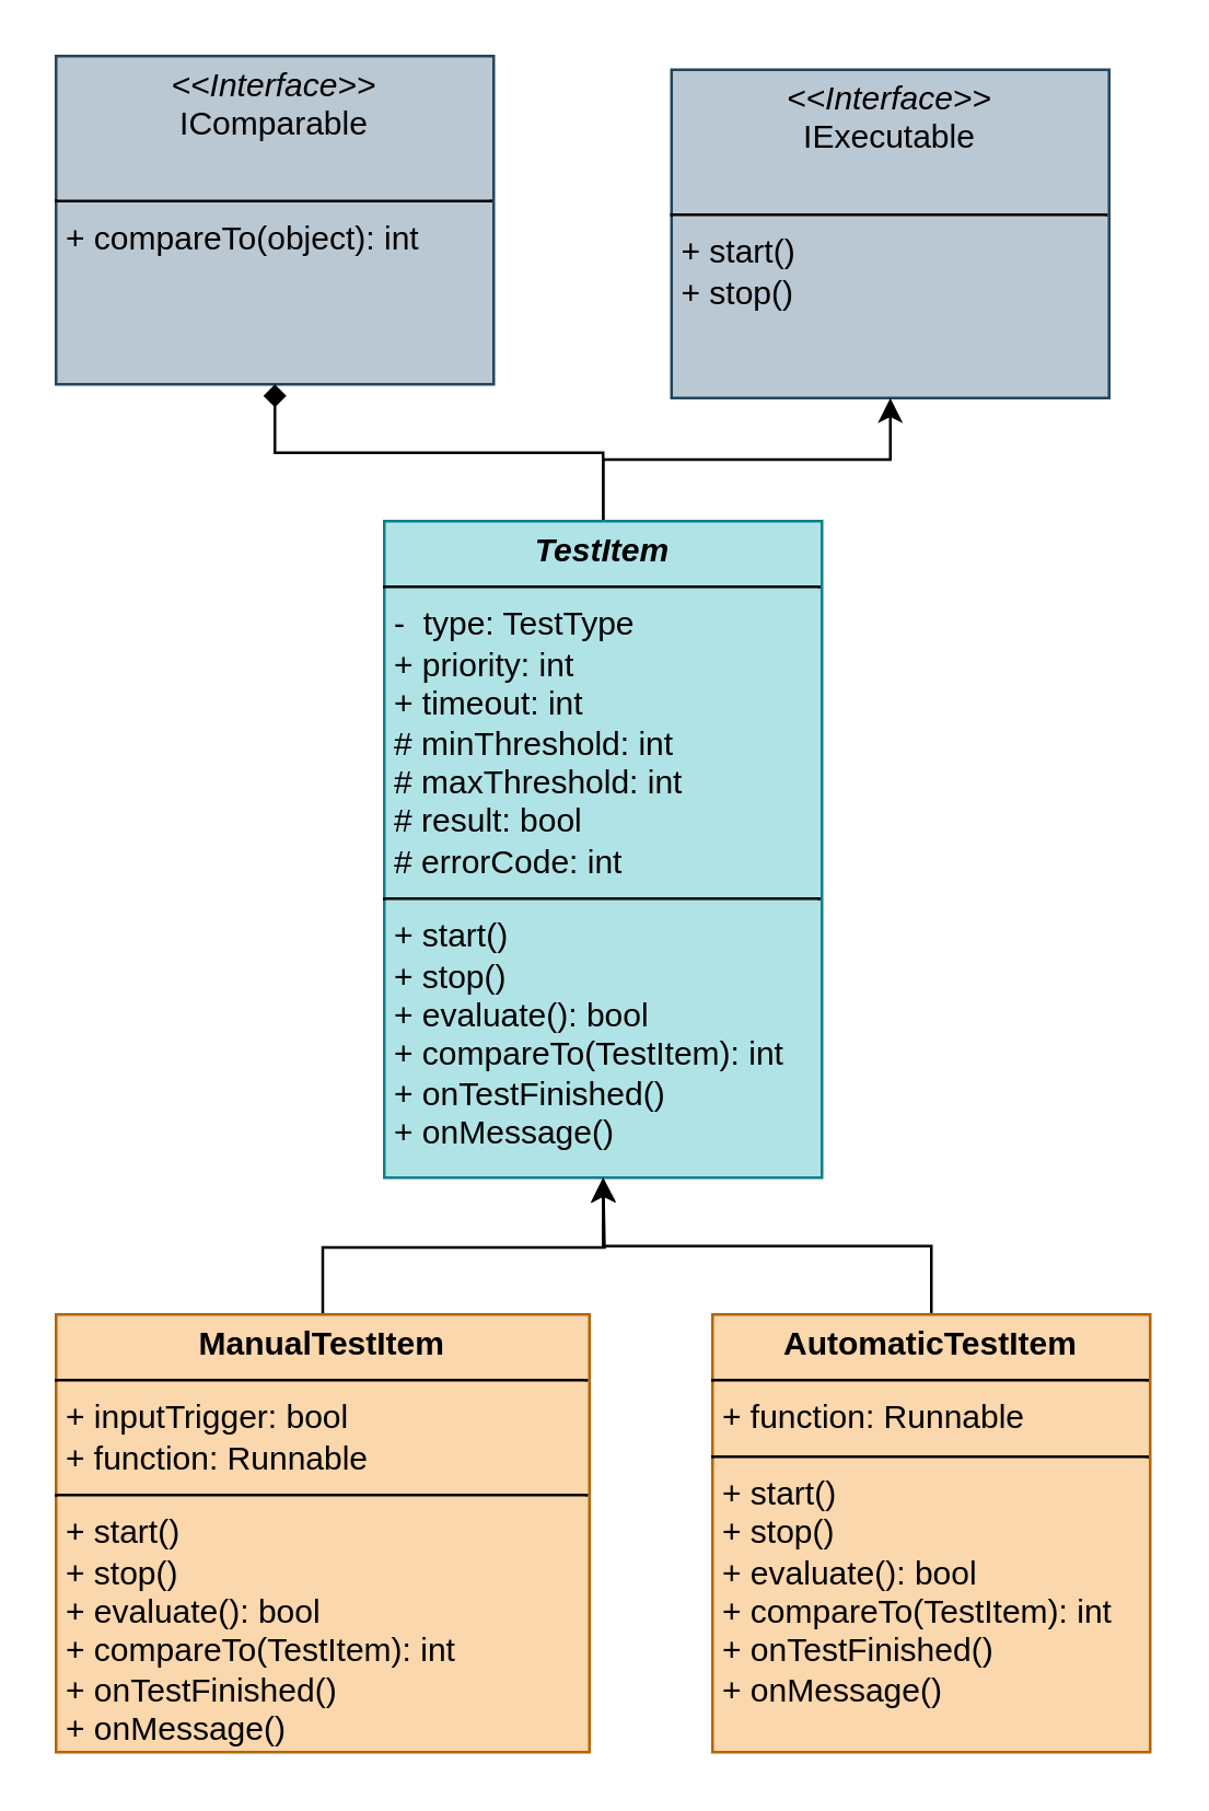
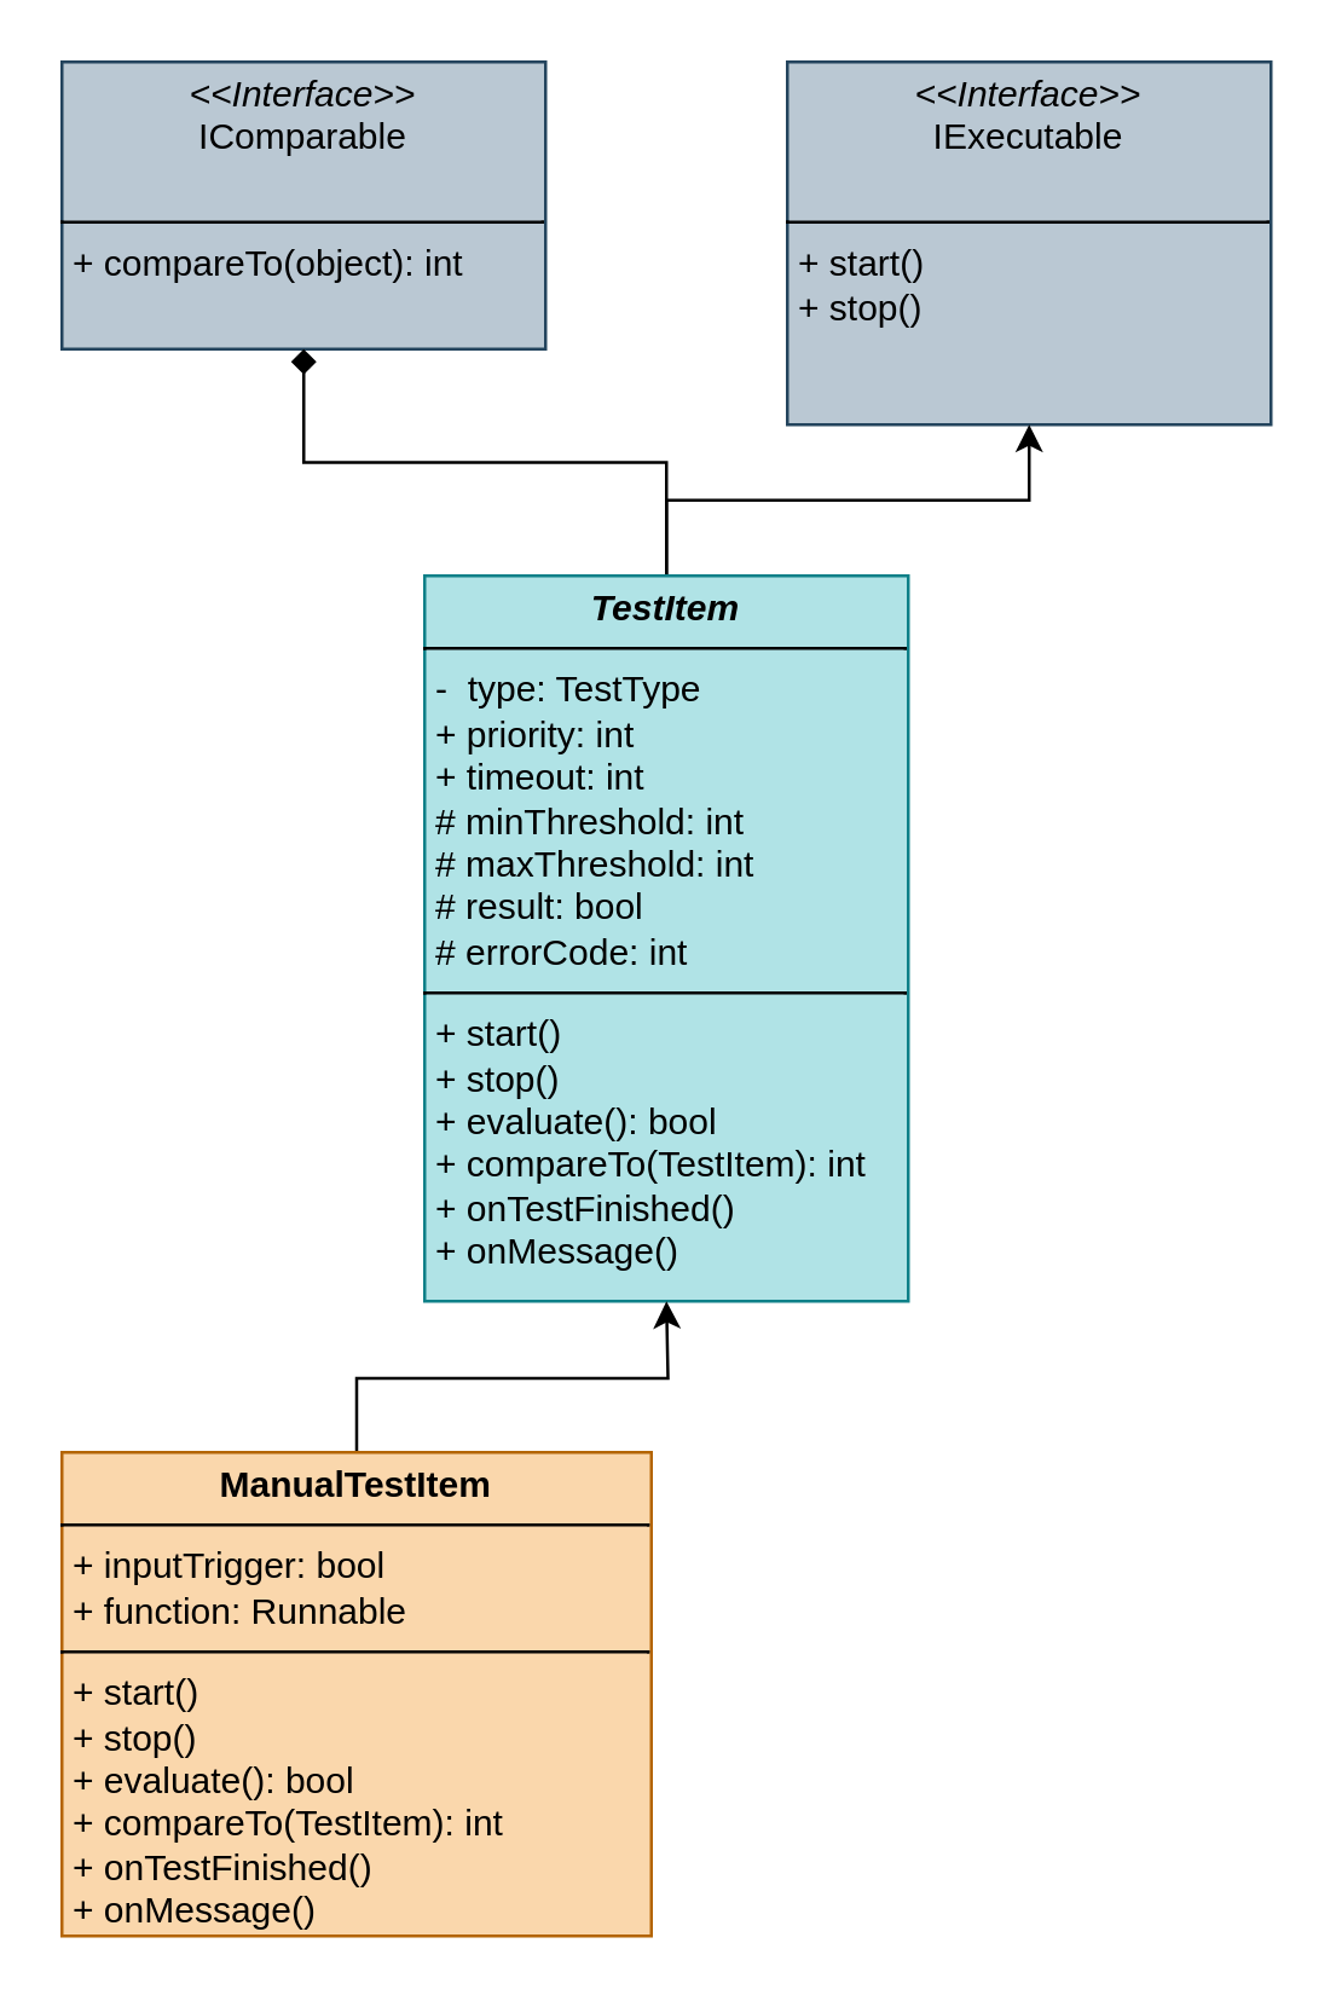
  <mxCell id="0" />
  <mxCell id="1" parent="0" />
- <mxCell id="2" value="&lt;p style=&quot;margin:0px;margin-top:4px;text-align:center;&quot;&gt;&lt;i&gt;&amp;lt;&amp;lt;Interface&amp;gt;&amp;gt;&lt;/i&gt;&lt;br&gt;IComparable&lt;br&gt;&lt;/p&gt;&lt;p style=&quot;margin:0px;margin-left:4px;&quot;&gt;&lt;br&gt;&lt;/p&gt;&lt;hr size=&quot;1&quot; style=&quot;border-style:solid;&quot;&gt;&lt;p style=&quot;margin:0px;margin-left:4px;&quot;&gt;+ compareTo(object): int&lt;br&gt;&lt;/p&gt;" style="verticalAlign=top;align=left;overflow=fill;html=1;whiteSpace=wrap;fillColor=#bac8d3;strokeColor=#23445d;rounded=0;" parent="1" vertex="1"><mxGeometry x="20" y="20" width="160" height="120" as="geometry" /></mxCell>
- <mxCell id="3" value="&lt;p style=&quot;margin:0px;margin-top:4px;text-align:center;&quot;&gt;&lt;i&gt;&amp;lt;&amp;lt;Interface&amp;gt;&amp;gt;&lt;/i&gt;&lt;br&gt;IExecutable&lt;br&gt;&lt;/p&gt;&lt;p style=&quot;margin:0px;margin-left:4px;&quot;&gt;&lt;br&gt;&lt;/p&gt;&lt;hr size=&quot;1&quot; style=&quot;border-style:solid;&quot;&gt;&lt;p style=&quot;margin:0px;margin-left:4px;&quot;&gt;+ start()&lt;br&gt;&lt;/p&gt;&lt;p style=&quot;margin:0px;margin-left:4px;&quot;&gt;+ stop()&lt;/p&gt;" style="verticalAlign=top;align=left;overflow=fill;html=1;whiteSpace=wrap;fillColor=#bac8d3;strokeColor=#23445d;rounded=0;" parent="1" vertex="1"><mxGeometry x="245" y="25" width="160" height="120" as="geometry" /></mxCell>
+ <mxCell id="2" value="&lt;p style=&quot;margin:0px;margin-top:4px;text-align:center;&quot;&gt;&lt;i&gt;&amp;lt;&amp;lt;Interface&amp;gt;&amp;gt;&lt;/i&gt;&lt;br&gt;IComparable&lt;br&gt;&lt;/p&gt;&lt;p style=&quot;margin:0px;margin-left:4px;&quot;&gt;&lt;br&gt;&lt;/p&gt;&lt;hr size=&quot;1&quot; style=&quot;border-style:solid;&quot;&gt;&lt;p style=&quot;margin:0px;margin-left:4px;&quot;&gt;+ compareTo(object): int&lt;br&gt;&lt;/p&gt;" style="verticalAlign=top;align=left;overflow=fill;html=1;whiteSpace=wrap;fillColor=#bac8d3;strokeColor=#23445d;rounded=0;" parent="1" vertex="1"><mxGeometry x="20" y="20" width="160" height="95" as="geometry" /></mxCell>
+ <mxCell id="3" value="&lt;p style=&quot;margin:0px;margin-top:4px;text-align:center;&quot;&gt;&lt;i&gt;&amp;lt;&amp;lt;Interface&amp;gt;&amp;gt;&lt;/i&gt;&lt;br&gt;IExecutable&lt;br&gt;&lt;/p&gt;&lt;p style=&quot;margin:0px;margin-left:4px;&quot;&gt;&lt;br&gt;&lt;/p&gt;&lt;hr size=&quot;1&quot; style=&quot;border-style:solid;&quot;&gt;&lt;p style=&quot;margin:0px;margin-left:4px;&quot;&gt;+ start()&lt;br&gt;&lt;/p&gt;&lt;p style=&quot;margin:0px;margin-left:4px;&quot;&gt;+ stop()&lt;/p&gt;" style="verticalAlign=top;align=left;overflow=fill;html=1;whiteSpace=wrap;fillColor=#bac8d3;strokeColor=#23445d;rounded=0;" parent="1" vertex="1"><mxGeometry x="260" y="20" width="160" height="120" as="geometry" /></mxCell>
  <mxCell id="4" style="edgeStyle=orthogonalEdgeStyle;rounded=0;orthogonalLoop=1;jettySize=auto;html=1;exitX=0.5;exitY=0;exitDx=0;exitDy=0;entryX=0.5;entryY=1;entryDx=0;entryDy=0;" parent="1" source="6" target="3" edge="1"><mxGeometry relative="1" as="geometry" /></mxCell>
  <mxCell id="5" style="edgeStyle=orthogonalEdgeStyle;rounded=0;orthogonalLoop=1;jettySize=auto;html=1;exitX=0.5;exitY=0;exitDx=0;exitDy=0;entryX=0.5;entryY=1;entryDx=0;entryDy=0;endArrow=diamond;" parent="1" source="6" target="2" edge="1"><mxGeometry relative="1" as="geometry" /></mxCell>
  <mxCell id="6" value="&lt;p style=&quot;margin:0px;margin-top:4px;text-align:center;&quot;&gt;&lt;b&gt;&lt;i&gt;TestItem&lt;/i&gt;&lt;/b&gt;&lt;/p&gt;&lt;hr size=&quot;1&quot; style=&quot;border-style:solid;&quot;&gt;&lt;p style=&quot;margin:0px;margin-left:4px;&quot;&gt;-&amp;nbsp; type: TestType&lt;/p&gt;&lt;p style=&quot;margin:0px;margin-left:4px;&quot;&gt;+ priority: int&lt;/p&gt;&lt;p style=&quot;margin:0px;margin-left:4px;&quot;&gt;+ timeout: int&lt;/p&gt;&lt;p style=&quot;margin:0px;margin-left:4px;&quot;&gt;# minThreshold: int&lt;/p&gt;&lt;p style=&quot;margin:0px;margin-left:4px;&quot;&gt;# maxThreshold: int&lt;/p&gt;&lt;p style=&quot;margin:0px;margin-left:4px;&quot;&gt;# result: bool&lt;/p&gt;&lt;p style=&quot;margin:0px;margin-left:4px;&quot;&gt;# errorCode: int&lt;/p&gt;&lt;hr size=&quot;1&quot; style=&quot;border-style:solid;&quot;&gt;&lt;p style=&quot;margin:0px;margin-left:4px;&quot;&gt;+ start()&lt;/p&gt;&lt;p style=&quot;margin:0px;margin-left:4px;&quot;&gt;+ stop()&lt;/p&gt;&lt;p style=&quot;margin:0px;margin-left:4px;&quot;&gt;+ evaluate(): bool&lt;/p&gt;&lt;p style=&quot;margin:0px;margin-left:4px;&quot;&gt;+ compareTo(TestItem): int&lt;/p&gt;&lt;p style=&quot;margin:0px;margin-left:4px;&quot;&gt;+ onTestFinished()&lt;/p&gt;&lt;p style=&quot;margin:0px;margin-left:4px;&quot;&gt;+ onMessage()&lt;/p&gt;" style="verticalAlign=top;align=left;overflow=fill;html=1;whiteSpace=wrap;fillColor=#b0e3e6;strokeColor=#0e8088;rounded=0;" parent="1" vertex="1"><mxGeometry x="140" y="190" width="160" height="240" as="geometry" /></mxCell>
  <mxCell id="7" style="edgeStyle=orthogonalEdgeStyle;rounded=0;orthogonalLoop=1;jettySize=auto;html=1;exitX=0.5;exitY=0;exitDx=0;exitDy=0;" parent="1" source="8" edge="1"><mxGeometry relative="1" as="geometry"><mxPoint x="220" y="430" as="targetPoint" /></mxGeometry></mxCell>
  <mxCell id="8" value="&lt;p style=&quot;margin:0px;margin-top:4px;text-align:center;&quot;&gt;&lt;b&gt;ManualTestItem&lt;/b&gt;&lt;/p&gt;&lt;hr size=&quot;1&quot; style=&quot;border-style:solid;&quot;&gt;&lt;p style=&quot;margin:0px;margin-left:4px;&quot;&gt;+ inputTrigger: bool&lt;/p&gt;&lt;p style=&quot;margin:0px;margin-left:4px;&quot;&gt;+ function: Runnable&lt;br&gt;&lt;/p&gt;&lt;hr size=&quot;1&quot; style=&quot;border-style:solid;&quot;&gt;&lt;p style=&quot;margin:0px;margin-left:4px;&quot;&gt;+ start()&lt;/p&gt;&lt;p style=&quot;margin:0px;margin-left:4px;&quot;&gt;+ stop()&lt;/p&gt;&lt;p style=&quot;margin:0px;margin-left:4px;&quot;&gt;+ evaluate(): bool&lt;/p&gt;&lt;p style=&quot;margin:0px;margin-left:4px;&quot;&gt;+ compareTo(TestItem): int&lt;/p&gt;&lt;p style=&quot;margin:0px;margin-left:4px;&quot;&gt;+ onTestFinished()&lt;/p&gt;&lt;p style=&quot;margin:0px;margin-left:4px;&quot;&gt;+ onMessage()&lt;/p&gt;" style="verticalAlign=top;align=left;overflow=fill;html=1;whiteSpace=wrap;fillColor=#fad7ac;strokeColor=#b46504;rounded=0;" parent="1" vertex="1"><mxGeometry x="20" y="480" width="195" height="160" as="geometry" /></mxCell>
- <mxCell id="9" style="edgeStyle=orthogonalEdgeStyle;rounded=0;orthogonalLoop=1;jettySize=auto;html=1;exitX=0.5;exitY=0;exitDx=0;exitDy=0;entryX=0.5;entryY=1;entryDx=0;entryDy=0;" parent="1" source="10" target="6" edge="1"><mxGeometry relative="1" as="geometry" /></mxCell>
- <mxCell id="10" value="&lt;p style=&quot;margin:0px;margin-top:4px;text-align:center;&quot;&gt;&lt;b&gt;AutomaticTestItem&lt;/b&gt;&lt;/p&gt;&lt;hr size=&quot;1&quot; style=&quot;border-style:solid;&quot;&gt;&lt;p style=&quot;margin:0px;margin-left:4px;&quot;&gt;+ function: Runnable&lt;/p&gt;&lt;hr size=&quot;1&quot; style=&quot;border-style:solid;&quot;&gt;&lt;p style=&quot;margin:0px;margin-left:4px;&quot;&gt;+ start()&lt;/p&gt;&lt;p style=&quot;margin:0px;margin-left:4px;&quot;&gt;+ stop()&lt;/p&gt;&lt;p style=&quot;margin:0px;margin-left:4px;&quot;&gt;+ evaluate(): bool&lt;/p&gt;&lt;p style=&quot;margin:0px;margin-left:4px;&quot;&gt;+ compareTo(TestItem): int&lt;/p&gt;&lt;p style=&quot;margin:0px;margin-left:4px;&quot;&gt;+ onTestFinished()&lt;/p&gt;&lt;p style=&quot;margin:0px;margin-left:4px;&quot;&gt;+ onMessage()&lt;/p&gt;" style="verticalAlign=top;align=left;overflow=fill;html=1;whiteSpace=wrap;fillColor=#fad7ac;strokeColor=#b46504;rounded=0;" parent="1" vertex="1"><mxGeometry x="260" y="480" width="160" height="160" as="geometry" /></mxCell>
